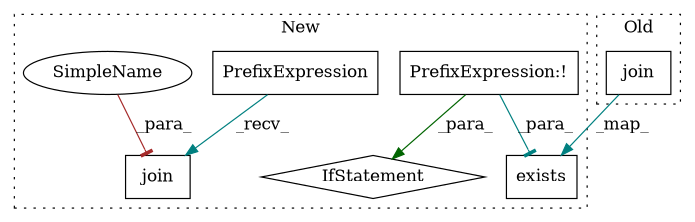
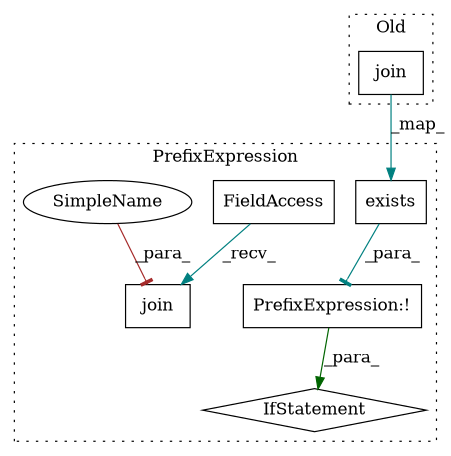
  digraph {
    node [a=32 l="5,1" shape=box]
    edge [arrowhead=normal color=teal]
    n1 [l="7,1" label=exists s="577,606"]
    n2 [a=25 l="4,2" label=IfStatement s="564,607" shape=diamond]
    n3 [a=38 l=1 label="PrefixExpression:!" s=568]
    n4 [label=join s="809,840"]
-   n5 [a=22 l=7 label=PrefixExpression s=801]
+   n5 [a=22 l=7 label=FieldAccess s=801]
    n6 [a=42 l=22 label=SimpleName s=814 shape=ellipse]
    n7 [label=join s="525,562"]
    subgraph cluster_1 {
-     label=New
+     label=PrefixExpression
      style=dotted
      n1
      n2
      n3
      n4
      n5
      n6
    }
    subgraph cluster_2 {
      label=Old
      style=dotted
      n7
    }
-   n3 -> n1 [arrowhead=tee label=_para_]
+   n1 -> n3 [arrowhead=tee label=_para_]
    n3 -> n2 [color=darkgreen label=_para_]
    n5 -> n4 [label=_recv_]
    n6 -> n4 [arrowhead=tee color=brown label=_para_]
    n7 -> n1 [label=_map_]
  }
